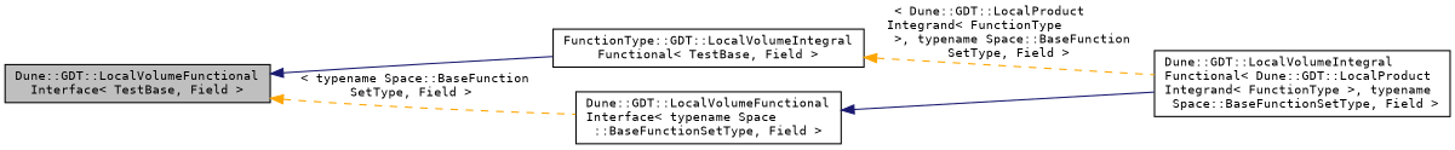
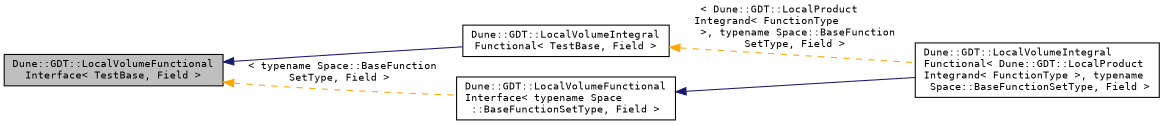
  digraph {
    rankdir=LR
    fontname="DejaVu Sans Mono"
    node [color=black fillcolor=white fontname="DejaVu Sans Mono" fontsize=10 shape=record style=filled]
    edge [color=midnightblue dir=back fontname="DejaVu Sans Mono" fontsize=10 labelfontname=Helvetica labelfontsize=10 style=solid]
    n1 [fillcolor=grey75 fontcolor=black height=0.2 label="Dune::GDT::LocalVolumeFunctional\lInterface\< TestBase, Field \>" width=0.4]
-   n2 [height=0.2 label="FunctionType::GDT::LocalVolumeIntegral\lFunctional\< TestBase, Field \>" width=0.4]
+   n2 [height=0.2 label="Dune::GDT::LocalVolumeIntegral\lFunctional\< TestBase, Field \>" width=0.4]
    n3 [height=0.2 label="Dune::GDT::LocalVolumeFunctional\lInterface\< typename Space\l::BaseFunctionSetType, Field \>" width=0.4]
    n4 [height=0.2 label="Dune::GDT::LocalVolumeIntegral\lFunctional\< Dune::GDT::LocalProduct\lIntegrand\< FunctionType \>, typename\l Space::BaseFunctionSetType, Field \>" width=0.4]
    n1 -> n2
    n1 -> n3 [color=orange label=" \< typename Space::BaseFunction\lSetType, Field \>" style=dashed]
    n2 -> n4 [color=orange label=" \< Dune::GDT::LocalProduct\lIntegrand\< FunctionType\l \>, typename Space::BaseFunction\lSetType, Field \>" style=dashed]
    n3 -> n4
  }
